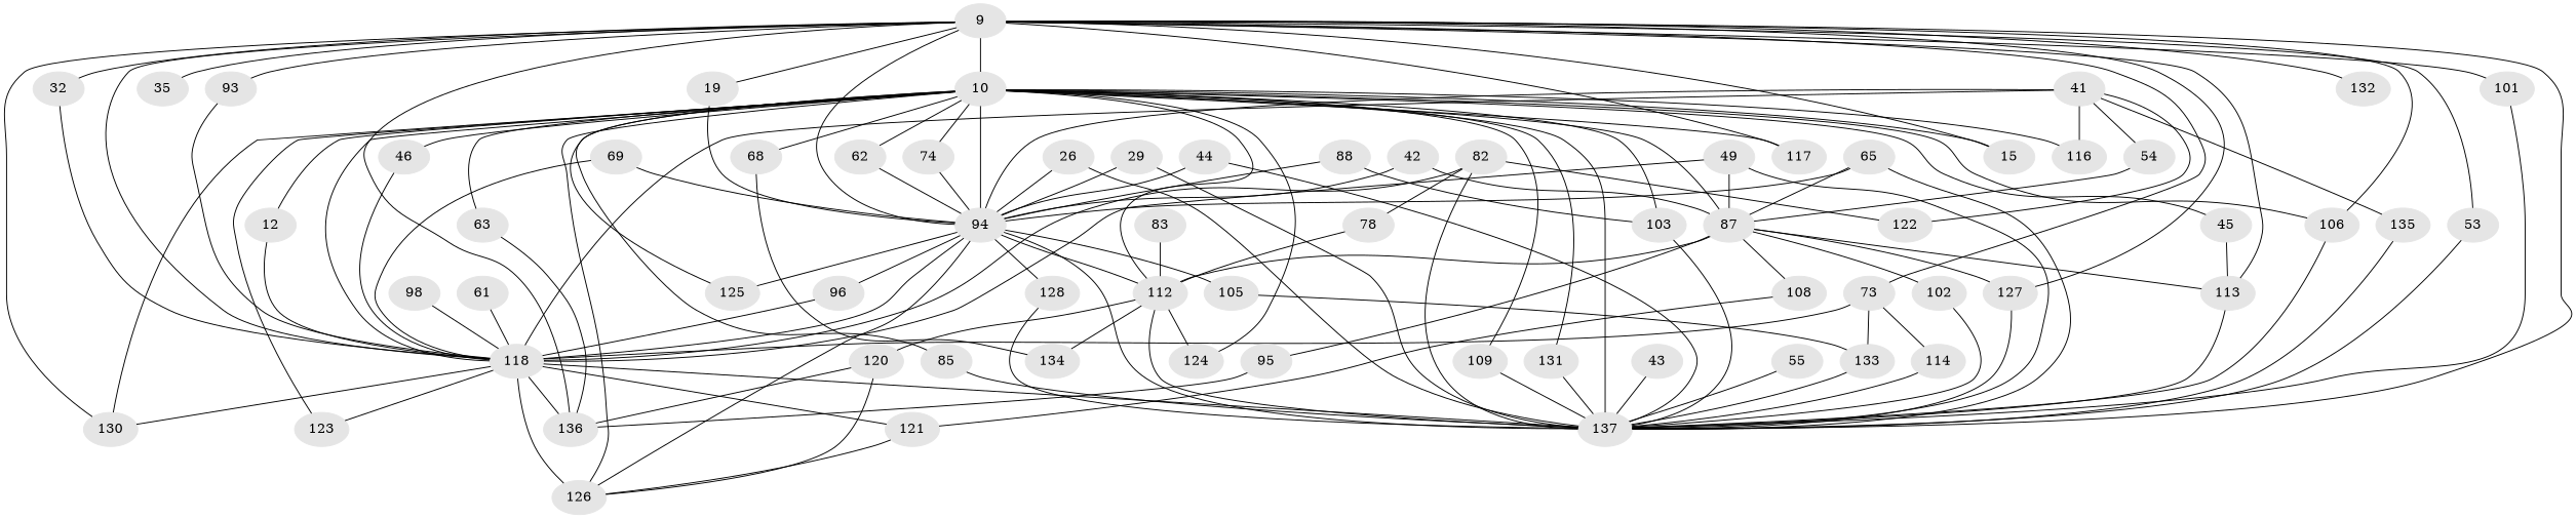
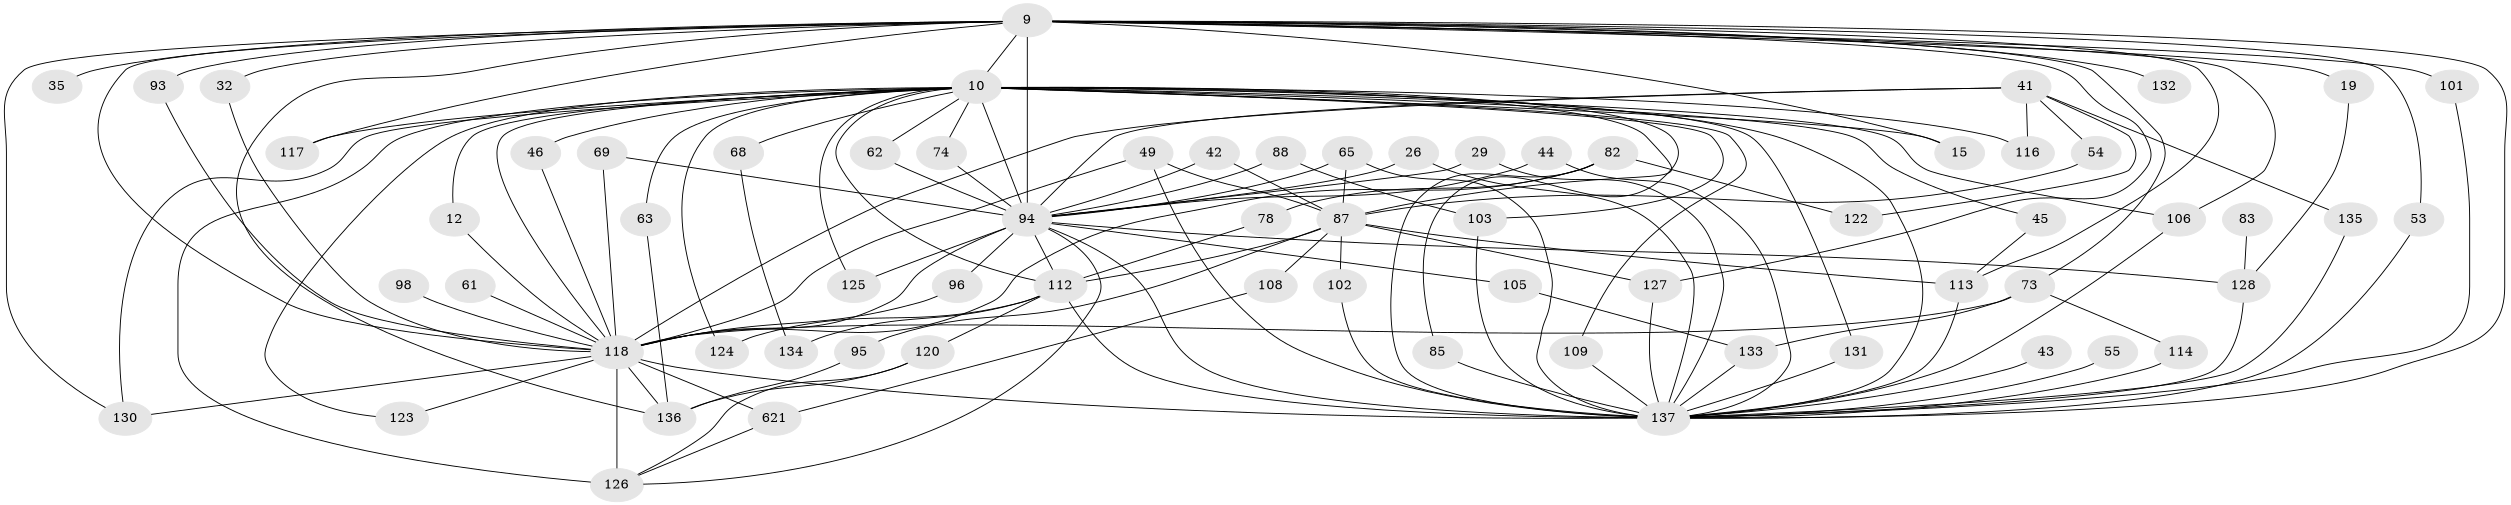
  graph {
    node [color=gray90 style=filled]
    9 [super="+7"]
    10 [super="+5"]
    15
    19
    32
    35
    53
    73 [super="+28+59"]
    93
    94 [super="+91+81+8"]
    101
    106 [super="+21+64"]
    113 [super="+110"]
    117
    118 [super="+104+72+2"]
    127 [super="+56"]
    130 [super="+82"]
    132
    136 [super="+92+111+115"]
    137 [super="+129+6"]
    12
    45
    46 [super="+22"]
    62
    63
    68
    74
    85
    87 [super="+16+30+70"]
    103 [super="+90"]
    109 [super="+58"]
    112 [super="+50+18+86+37"]
    116
    123
    124
    125
    126 [super="+119+84"]
    131
    114
    133 [super="+66+100"]
    96
    105
    128
-   121
+   121 [label=621]
    134
    95
    102
    108
    120 [super="+36"]
    26
    29
    41
    54
    122
    135
    42
    43
    44 [super="+33"]
    49 [super="+34"]
    n60 [label=82 super="+27"]
    78
    55
    61
    65 [super="+20"]
    69
    83
    88
    98
    9 -- 10 [weight=4]
    9 -- 15
    9 -- 19
    9 -- 32
    9 -- 35 [weight=2]
    9 -- 53
    9 -- 73 [weight=2]
    9 -- 93
    9 -- 94 [weight=9]
    9 -- 101
    9 -- 106
    9 -- 113 [weight=2]
    9 -- 117
    9 -- 118 [weight=3]
    9 -- 127
    9 -- 130
    9 -- 132 [weight=2]
    9 -- 136 [weight=2]
    9 -- 137 [weight=5]
    10 -- 15
    10 -- 94 [weight=8]
    10 -- 106
    10 -- 117
    10 -- 118 [weight=2]
    10 -- 130
    10 -- 137 [weight=5]
    10 -- 12
    10 -- 45
    10 -- 46 [weight=2]
    10 -- 62
    10 -- 63
    10 -- 68 [weight=2]
    10 -- 74
    10 -- 85
    10 -- 87 [weight=6]
    10 -- 103
    10 -- 109
    10 -- 112
    10 -- 116
    10 -- 123
    10 -- 124
    10 -- 125
    10 -- 126 [weight=2]
    10 -- 131
-   19 -- 94
+   19 -- 128
    32 -- 118
    53 -- 137
    73 -- 118 [weight=2]
    73 -- 114
    73 -- 133
    93 -- 118
    94 -- 118 [weight=5]
    94 -- 137 [weight=9]
    94 -- 112 [weight=2]
    94 -- 125
    94 -- 126 [weight=2]
    94 -- 96
    94 -- 105
    94 -- 128
    101 -- 137
    106 -- 137 [weight=2]
    113 -- 137 [weight=2]
    118 -- 130
    118 -- 136 [weight=6]
    118 -- 137 [weight=5]
    118 -- 123
    118 -- 126 [weight=6]
    118 -- 121
    127 -- 137
    12 -- 118
    45 -- 113
    46 -- 118
    62 -- 94
    63 -- 136
    68 -- 134
    74 -- 94
    85 -- 137
    87 -- 113
    87 -- 127
    87 -- 112
    87 -- 95
    87 -- 102
    87 -- 108
    103 -- 137
    109 -- 137 [weight=2]
    112 -- 137 [weight=5]
    112 -- 124
    112 -- 134
    112 -- 120
    131 -- 137
    114 -- 137
    133 -- 137 [weight=2]
    96 -- 118
    105 -- 133
    128 -- 137
    121 -- 126
    95 -- 136
    102 -- 137
    108 -- 121
    120 -- 136
    120 -- 126
    26 -- 94
    26 -- 137
    29 -- 94
    29 -- 137
    41 -- 94 [weight=2]
    41 -- 118
    41 -- 116
    41 -- 54
    41 -- 122
    41 -- 135
    54 -- 87
    135 -- 137
    42 -- 94
    42 -- 87
    43 -- 137 [weight=2]
    44 -- 94
    44 -- 137 [weight=3]
    49 -- 118
    49 -- 137
    49 -- 87
    n60 -- 118
    n60 -- 137 [weight=3]
    n60 -- 122
    n60 -- 78
    78 -- 112
    55 -- 137 [weight=2]
    61 -- 118 [weight=2]
    65 -- 94
    65 -- 137
    65 -- 87
    69 -- 94
    69 -- 118
-   83 -- 112
+   83 -- 128
    88 -- 94 [weight=2]
    88 -- 103
    98 -- 118
  }
